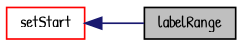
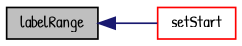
  digraph {
    rankdir=LR
    fontname="Patrick Hand"
    node [fontname="Patrick Hand" fontsize=10 shape=record]
    n1 [color=black fillcolor=grey75 fontcolor=black height=0.2 label=labelRange style=filled width=0.4]
    n2 [color=red height=0.2 label=setStart width=0.4]
-   n2 -> n1 [color=midnightblue dir=back fontname="Patrick Hand" fontsize=10 labelfontname=Helvetica labelfontsize=10 style=solid]
+   n1 -> n2 [color=midnightblue dir=back fontname="Patrick Hand" fontsize=10 labelfontname=Helvetica labelfontsize=10 style=solid]
  }
